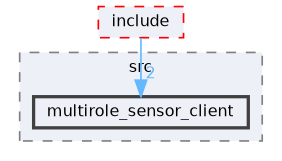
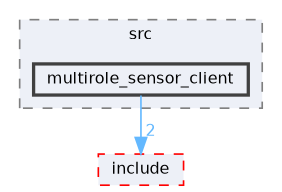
  digraph {
    compound=true
    node [fillcolor="#edf0f7" fontname=Helvetica fontsize=10 shape=box]
    n1 [color=grey25 height=0.2 label=multirole_sensor_client style="filled,bold" width=0.4]
    n2 [color=red height=0.2 label=include style="filled,dashed" width=0.4]
    subgraph cluster_1 {
      bgcolor="#edf0f7"
      fontname=Helvetica
      fontsize=10
      label=src
      pencolor=grey50
      style="filled,dashed"
      n1
    }
-   n2 -> n1 [color=steelblue1 fontcolor=steelblue1 fontname=Helvetica fontsize=10 headlabel=2 labeldistance=1.5 labelfontname=Helvetica labelfontsize=10]
+   n1 -> n2 [color=steelblue1 fontcolor=steelblue1 fontname=Helvetica fontsize=10 headlabel=2 labeldistance=1.5 labelfontname=Helvetica labelfontsize=10]
  }
